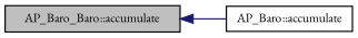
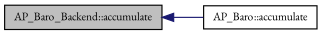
  digraph {
    rankdir=LR
    fontname="EB Garamond"
    node [color=black fontname="EB Garamond" fontsize=10 shape=record style=filled]
-   n1 [fillcolor=grey75 fontcolor=black height=0.2 label="AP_Baro_Baro::accumulate" width=0.4]
+   n1 [fillcolor=grey75 fontcolor=black height=0.2 label="AP_Baro_Backend::accumulate" width=0.4]
    n2 [fillcolor=white height=0.2 label="AP_Baro::accumulate" width=0.4]
    n1 -> n2 [color=midnightblue dir=back fontname="EB Garamond" fontsize=10 labelfontname=Helvetica labelfontsize=10 style=solid]
  }
